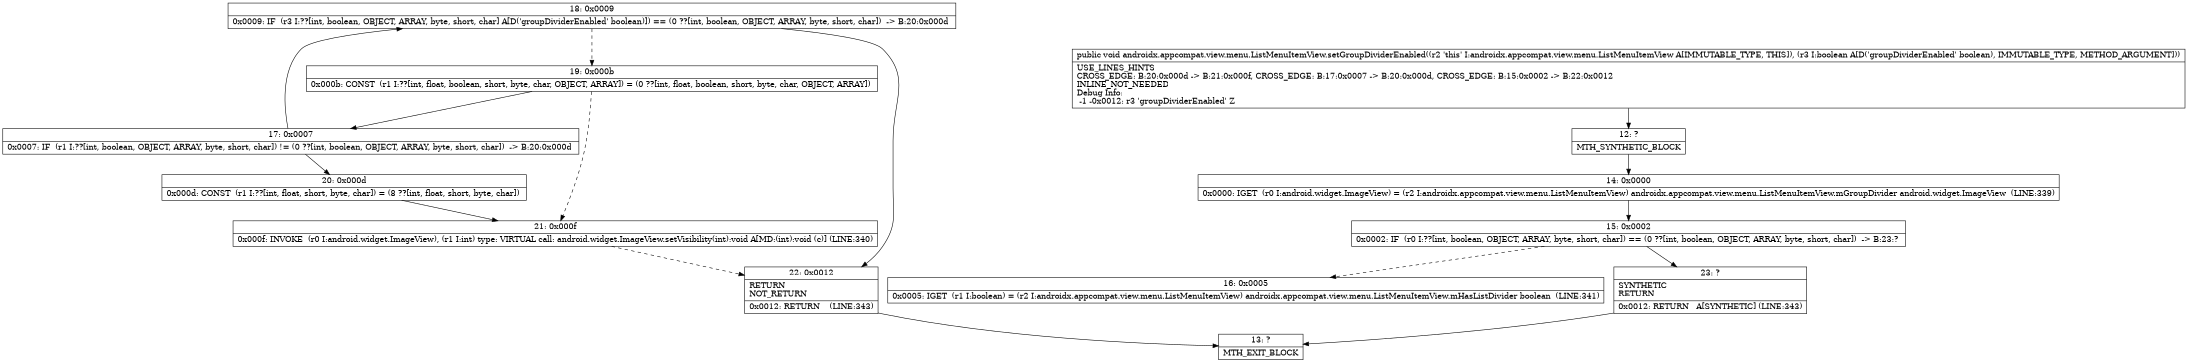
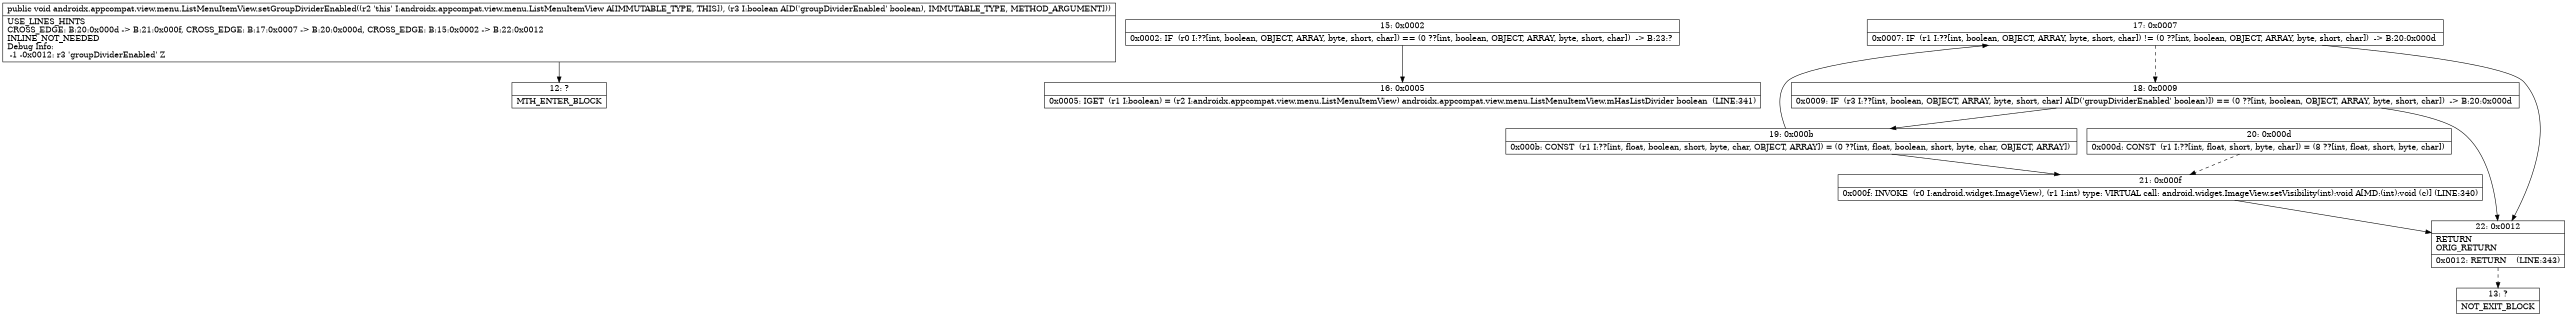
  digraph {
    node [shape=record]
-   n1 [label="{12\:\ ?|MTH_SYNTHETIC_BLOCK\l}"]
-   n2 [label="{14\:\ 0x0000|0x0000: IGET  (r0 I:android.widget.ImageView) = (r2 I:androidx.appcompat.view.menu.ListMenuItemView) androidx.appcompat.view.menu.ListMenuItemView.mGroupDivider android.widget.ImageView  (LINE:339)\l}"]
+   n1 [label="{12\:\ ?|MTH_ENTER_BLOCK\l}"]
    n3 [label="{15\:\ 0x0002|0x0002: IF  (r0 I:??[int, boolean, OBJECT, ARRAY, byte, short, char]) == (0 ??[int, boolean, OBJECT, ARRAY, byte, short, char])  \-\> B:23:? \l}"]
    n4 [label="{16\:\ 0x0005|0x0005: IGET  (r1 I:boolean) = (r2 I:androidx.appcompat.view.menu.ListMenuItemView) androidx.appcompat.view.menu.ListMenuItemView.mHasListDivider boolean  (LINE:341)\l}"]
-   n5 [label="{23\:\ ?|SYNTHETIC\lRETURN\l|0x0012: RETURN   A[SYNTHETIC] (LINE:343)\l}"]
-   n6 [label="{13\:\ ?|MTH_EXIT_BLOCK\l}"]
+   n6 [label="{13\:\ ?|NOT_EXIT_BLOCK\l}"]
    n7 [label="{17\:\ 0x0007|0x0007: IF  (r1 I:??[int, boolean, OBJECT, ARRAY, byte, short, char]) != (0 ??[int, boolean, OBJECT, ARRAY, byte, short, char])  \-\> B:20:0x000d \l}"]
    n8 [label="{18\:\ 0x0009|0x0009: IF  (r3 I:??[int, boolean, OBJECT, ARRAY, byte, short, char] A[D('groupDividerEnabled' boolean)]) == (0 ??[int, boolean, OBJECT, ARRAY, byte, short, char])  \-\> B:20:0x000d \l}"]
    n9 [label="{20\:\ 0x000d|0x000d: CONST  (r1 I:??[int, float, short, byte, char]) = (8 ??[int, float, short, byte, char]) \l}"]
    n10 [label="{19\:\ 0x000b|0x000b: CONST  (r1 I:??[int, float, boolean, short, byte, char, OBJECT, ARRAY]) = (0 ??[int, float, boolean, short, byte, char, OBJECT, ARRAY]) \l}"]
-   n11 [label="{22\:\ 0x0012|RETURN\lNOT_RETURN\l|0x0012: RETURN    (LINE:343)\l}"]
+   n11 [label="{22\:\ 0x0012|RETURN\lORIG_RETURN\l|0x0012: RETURN    (LINE:343)\l}"]
    n12 [label="{21\:\ 0x000f|0x000f: INVOKE  (r0 I:android.widget.ImageView), (r1 I:int) type: VIRTUAL call: android.widget.ImageView.setVisibility(int):void A[MD:(int):void (c)] (LINE:340)\l}"]
    n13 [label="{public void androidx.appcompat.view.menu.ListMenuItemView.setGroupDividerEnabled((r2 'this' I:androidx.appcompat.view.menu.ListMenuItemView A[IMMUTABLE_TYPE, THIS]), (r3 I:boolean A[D('groupDividerEnabled' boolean), IMMUTABLE_TYPE, METHOD_ARGUMENT]))  | USE_LINES_HINTS\lCROSS_EDGE: B:20:0x000d \-\> B:21:0x000f, CROSS_EDGE: B:17:0x0007 \-\> B:20:0x000d, CROSS_EDGE: B:15:0x0002 \-\> B:22:0x0012\lINLINE_NOT_NEEDED\lDebug Info:\l  \-1 \-0x0012: r3 'groupDividerEnabled' Z\l}"]
-   n1 -> n2
-   n2 -> n3
-   n3 -> n4 [style=dashed]
-   n3 -> n5
-   n5 -> n6
-   n7 -> n8 [style=solid]
-   n7 -> n9
-   n8 -> n10 [style=dashed]
+   n3 -> n4 [style=solid]
+   n7 -> n8 [style=dashed]
+   n7 -> n11
+   n8 -> n10 [style=solid]
    n8 -> n11
-   n9 -> n12
+   n9 -> n12 [style=dashed]
    n10 -> n7
-   n10 -> n12 [style=dashed]
-   n11 -> n6
-   n12 -> n11 [style=dashed]
+   n10 -> n12
+   n11 -> n6 [style=dashed]
+   n12 -> n11
    n13 -> n1
  }
